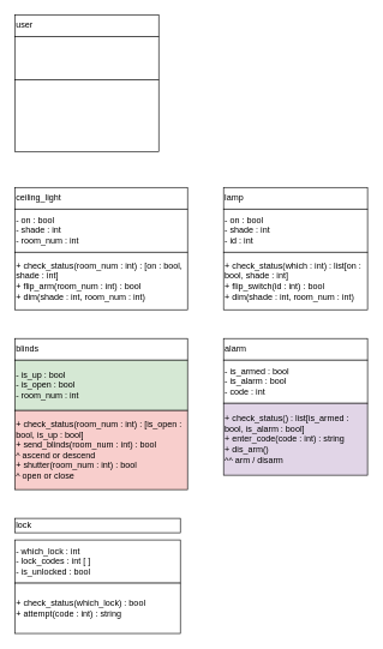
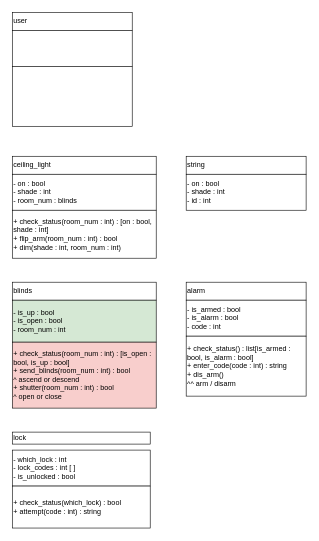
  <mxCell id="0" />
  <mxCell id="1" parent="0" />
  <mxCell id="2" value="ceiling_light" style="rounded=0;whiteSpace=wrap;html=1;align=left;" vertex="1" parent="1"><mxGeometry x="20" y="260" width="240" height="30" as="geometry" /></mxCell>
- <mxCell id="3" value="- on : bool&lt;br&gt;- shade : int&lt;br&gt;- room_num : int" style="rounded=0;whiteSpace=wrap;html=1;align=left;" vertex="1" parent="1"><mxGeometry x="20" y="290" width="240" height="60" as="geometry" /></mxCell>
+ <mxCell id="3" value="- on : bool&lt;br&gt;- shade : int&lt;br&gt;- room_num : blinds" style="rounded=0;whiteSpace=wrap;html=1;align=left;" vertex="1" parent="1"><mxGeometry x="20" y="290" width="240" height="60" as="geometry" /></mxCell>
  <mxCell id="4" value="+ check_status(room_num : int) : [on : bool, shade : int]&lt;div&gt;+ flip_arm(room_num : int)&amp;nbsp;&lt;span style=&quot;background-color: transparent; color: light-dark(rgb(0, 0, 0), rgb(255, 255, 255));&quot;&gt;: bool&lt;/span&gt;&lt;/div&gt;&lt;div&gt;&lt;span style=&quot;background-color: transparent; color: light-dark(rgb(0, 0, 0), rgb(255, 255, 255));&quot;&gt;+ dim(shade : int, room_num : int)&amp;nbsp;&amp;nbsp;&lt;/span&gt;&lt;/div&gt;" style="rounded=0;whiteSpace=wrap;html=1;align=left;" vertex="1" parent="1"><mxGeometry x="20" y="350" width="240" height="80" as="geometry" /></mxCell>
- <mxCell id="5" value="lamp" style="rounded=0;whiteSpace=wrap;html=1;align=left;" vertex="1" parent="1"><mxGeometry x="310" y="260" width="200" height="30" as="geometry" /></mxCell>
+ <mxCell id="5" value="string" style="rounded=0;whiteSpace=wrap;html=1;align=left;" vertex="1" parent="1"><mxGeometry x="310" y="260" width="200" height="30" as="geometry" /></mxCell>
  <mxCell id="6" value="- on : bool&lt;br&gt;- shade : int&lt;br&gt;- id : int" style="rounded=0;whiteSpace=wrap;html=1;align=left;" vertex="1" parent="1"><mxGeometry x="310" y="290" width="200" height="60" as="geometry" /></mxCell>
- <mxCell id="7" value="+ check_status(which : int) : list[on : bool, shade : int]&lt;div&gt;+ flip_switch(id : int)&amp;nbsp;&lt;span style=&quot;background-color: transparent; color: light-dark(rgb(0, 0, 0), rgb(255, 255, 255));&quot;&gt;: bool&lt;/span&gt;&lt;/div&gt;&lt;div&gt;&lt;span style=&quot;background-color: transparent; color: light-dark(rgb(0, 0, 0), rgb(255, 255, 255));&quot;&gt;+ dim(shade : int, room_num : int)&amp;nbsp;&amp;nbsp;&lt;/span&gt;&lt;/div&gt;" style="rounded=0;whiteSpace=wrap;html=1;align=left;" vertex="1" parent="1"><mxGeometry x="310" y="350" width="200" height="80" as="geometry" /></mxCell>
  <mxCell id="8" value="blinds" style="rounded=0;whiteSpace=wrap;html=1;align=left;" vertex="1" parent="1"><mxGeometry x="20" y="470" width="240" height="30" as="geometry" /></mxCell>
  <mxCell id="9" value="- is_up : bool&lt;div&gt;- is_open : bool&lt;br&gt;- room_num : int&lt;/div&gt;" style="rounded=0;whiteSpace=wrap;html=1;align=left;fillColor=#d5e8d4;" vertex="1" parent="1"><mxGeometry x="20" y="500" width="240" height="70" as="geometry" /></mxCell>
  <mxCell id="10" value="+ check_status(room_num : int) : [is_open : bool, is_up : bool]&lt;div&gt;+ send_blinds(room_num : int) : bool&amp;nbsp;&lt;/div&gt;&lt;div&gt;&lt;span style=&quot;background-color: transparent; color: light-dark(rgb(0, 0, 0), rgb(255, 255, 255));&quot;&gt;^ ascend or descend&lt;/span&gt;&lt;/div&gt;&lt;div&gt;&lt;span style=&quot;background-color: transparent; color: light-dark(rgb(0, 0, 0), rgb(255, 255, 255));&quot;&gt;+ shutter(room_num : int) : bool&amp;nbsp;&lt;/span&gt;&lt;/div&gt;&lt;div&gt;&lt;span style=&quot;background-color: transparent; color: light-dark(rgb(0, 0, 0), rgb(255, 255, 255));&quot;&gt;^ open or close&lt;/span&gt;&lt;/div&gt;" style="rounded=0;whiteSpace=wrap;html=1;align=left;fillColor=#f8cecc;" vertex="1" parent="1"><mxGeometry x="20" y="570" width="240" height="110" as="geometry" /></mxCell>
  <mxCell id="11" value="alarm" style="rounded=0;whiteSpace=wrap;html=1;align=left;" vertex="1" parent="1"><mxGeometry x="310" y="470" width="200" height="30" as="geometry" /></mxCell>
  <mxCell id="12" value="- is_armed : bool&lt;div&gt;- is_alarm : bool&lt;br&gt;&lt;div&gt;- code : int&lt;/div&gt;&lt;/div&gt;" style="rounded=0;whiteSpace=wrap;html=1;align=left;" vertex="1" parent="1"><mxGeometry x="310" y="500" width="200" height="60" as="geometry" /></mxCell>
- <mxCell id="13" value="+ check_status() : list[is_armed : bool, is_alarm : bool]&lt;div&gt;+ enter_code(code : int) : string&lt;/div&gt;&lt;div&gt;+ dis_arm()&amp;nbsp;&lt;/div&gt;&lt;div&gt;^^ arm / disarm&lt;/div&gt;" style="rounded=0;whiteSpace=wrap;html=1;align=left;fillColor=#e1d5e7;" vertex="1" parent="1"><mxGeometry x="310" y="560" width="200" height="100" as="geometry" /></mxCell>
+ <mxCell id="13" value="+ check_status() : list[is_armed : bool, is_alarm : bool]&lt;div&gt;+ enter_code(code : int) : string&lt;/div&gt;&lt;div&gt;+ dis_arm()&amp;nbsp;&lt;/div&gt;&lt;div&gt;^^ arm / disarm&lt;/div&gt;" style="rounded=0;whiteSpace=wrap;html=1;align=left;" vertex="1" parent="1"><mxGeometry x="310" y="560" width="200" height="100" as="geometry" /></mxCell>
  <mxCell id="14" value="lock" style="rounded=0;whiteSpace=wrap;html=1;align=left;" vertex="1" parent="1"><mxGeometry x="20" y="720" width="230" height="20" as="geometry" /></mxCell>
  <mxCell id="15" value="- which_lock : int&lt;div&gt;- lock_codes : int [ ]&lt;/div&gt;&lt;div&gt;- is_unlocked : bool&lt;/div&gt;" style="rounded=0;whiteSpace=wrap;html=1;align=left;" vertex="1" parent="1"><mxGeometry x="20" y="750" width="230" height="60" as="geometry" /></mxCell>
  <mxCell id="16" value="+ check_status(which_lock) : bool&lt;div&gt;+ attempt(code : int) : string&lt;br&gt;&lt;/div&gt;" style="rounded=0;whiteSpace=wrap;html=1;align=left;" vertex="1" parent="1"><mxGeometry x="20" y="810" width="230" height="70" as="geometry" /></mxCell>
  <mxCell id="17" value="user" style="rounded=0;whiteSpace=wrap;html=1;align=left;" vertex="1" parent="1"><mxGeometry x="20" y="20" width="200" height="30" as="geometry" /></mxCell>
  <mxCell id="18" value="" style="rounded=0;whiteSpace=wrap;html=1;align=left;" vertex="1" parent="1"><mxGeometry x="20" y="50" width="200" height="60" as="geometry" /></mxCell>
  <mxCell id="19" value="" style="rounded=0;whiteSpace=wrap;html=1;align=left;" vertex="1" parent="1"><mxGeometry x="20" y="110" width="200" height="100" as="geometry" /></mxCell>
